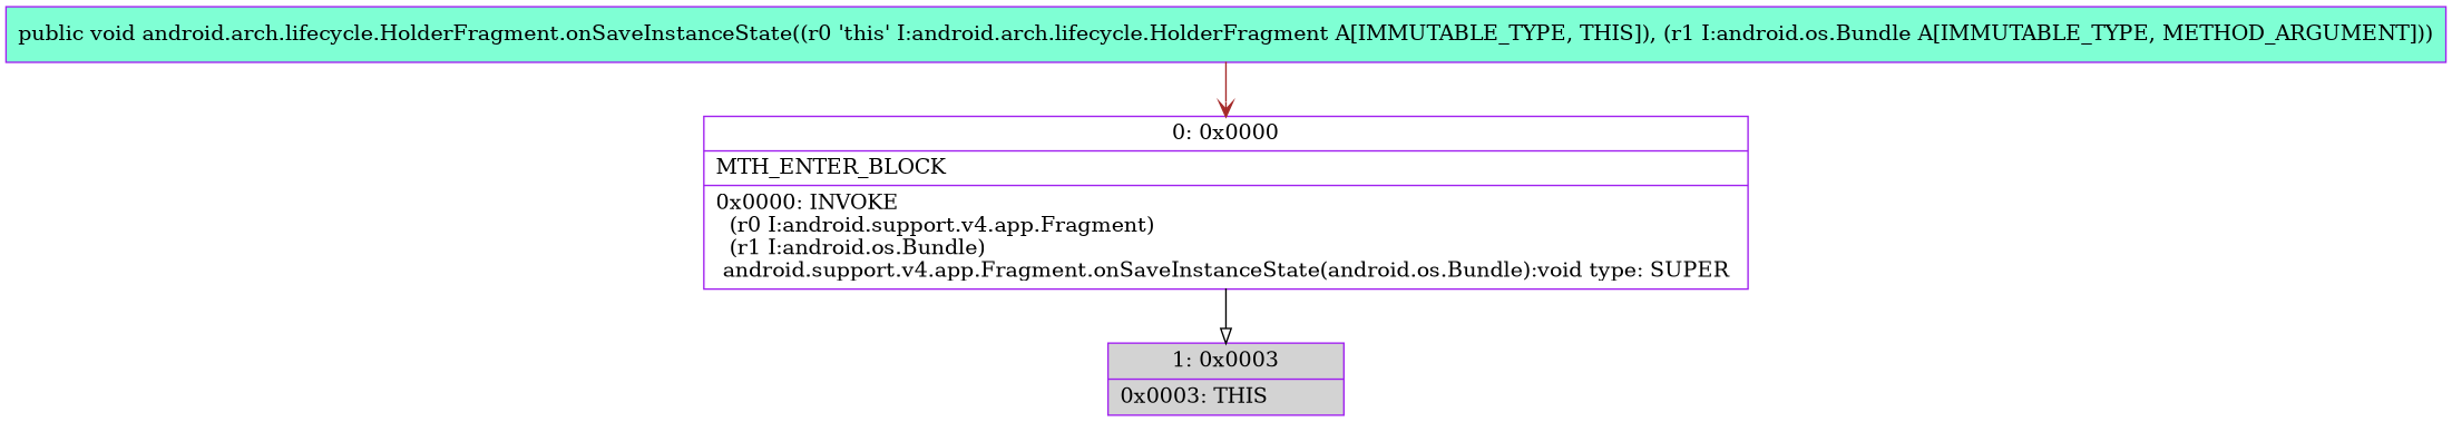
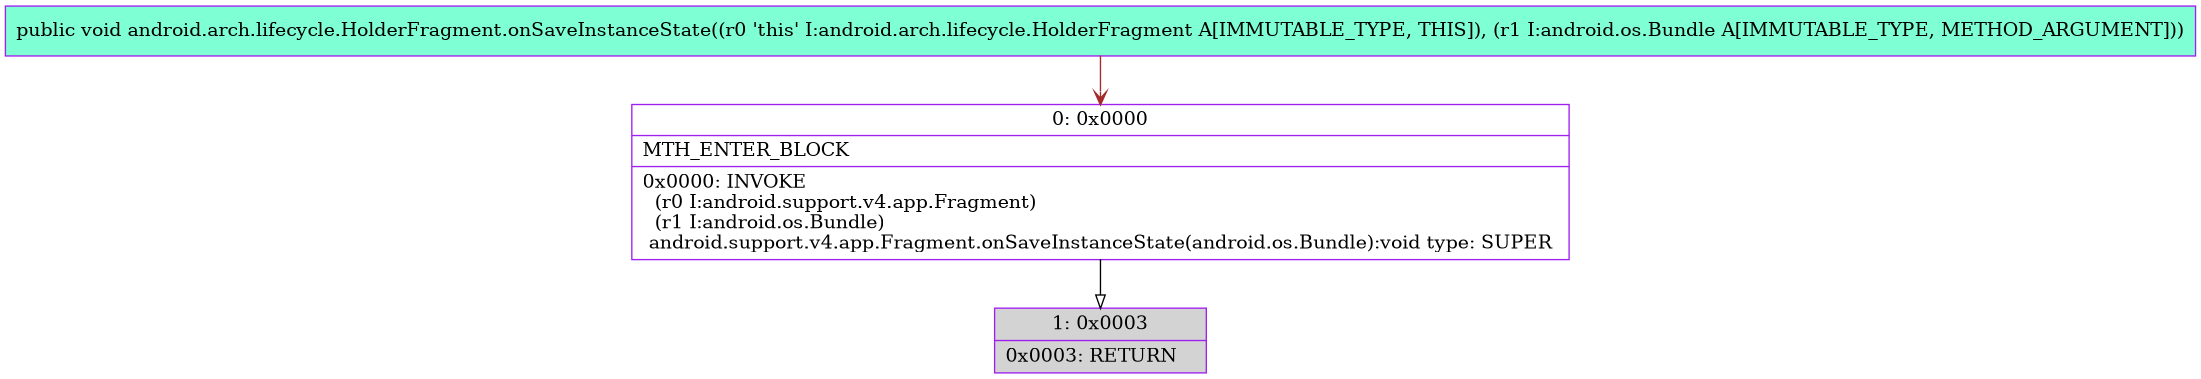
  digraph {
    node [shape=record style=filled color=purple]
    n1 [label="{0\:\ 0x0000|MTH_ENTER_BLOCK\l|0x0000: INVOKE  \l  (r0 I:android.support.v4.app.Fragment)\l  (r1 I:android.os.Bundle)\l android.support.v4.app.Fragment.onSaveInstanceState(android.os.Bundle):void type: SUPER \l}" fillcolor=white]
-   n2 [label="{1\:\ 0x0003|0x0003: THIS   \l}" fillcolor=lightgrey]
+   n2 [label="{1\:\ 0x0003|0x0003: RETURN   \l}" fillcolor=lightgrey]
    n3 [label="{public void android.arch.lifecycle.HolderFragment.onSaveInstanceState((r0 'this' I:android.arch.lifecycle.HolderFragment A[IMMUTABLE_TYPE, THIS]), (r1 I:android.os.Bundle A[IMMUTABLE_TYPE, METHOD_ARGUMENT])) }" fillcolor=aquamarine]
    n1 -> n2 [color=black arrowhead=onormal]
    n3 -> n1 [color=brown arrowhead=vee]
  }
